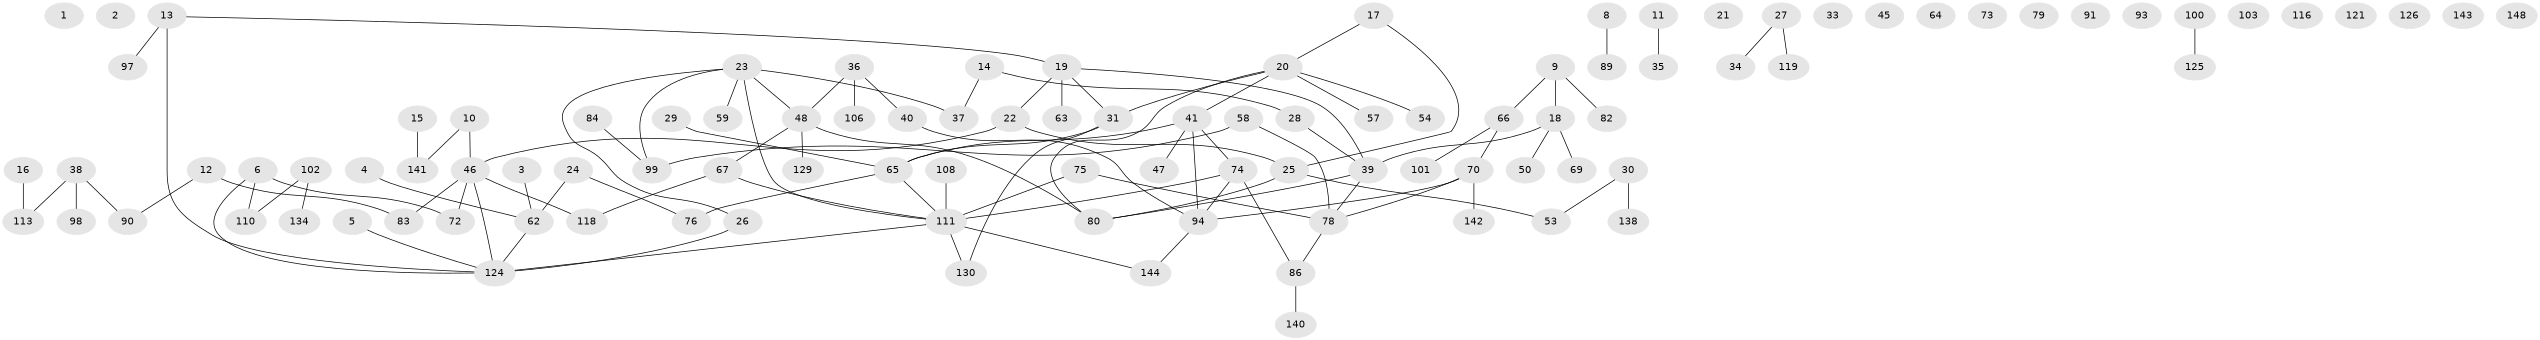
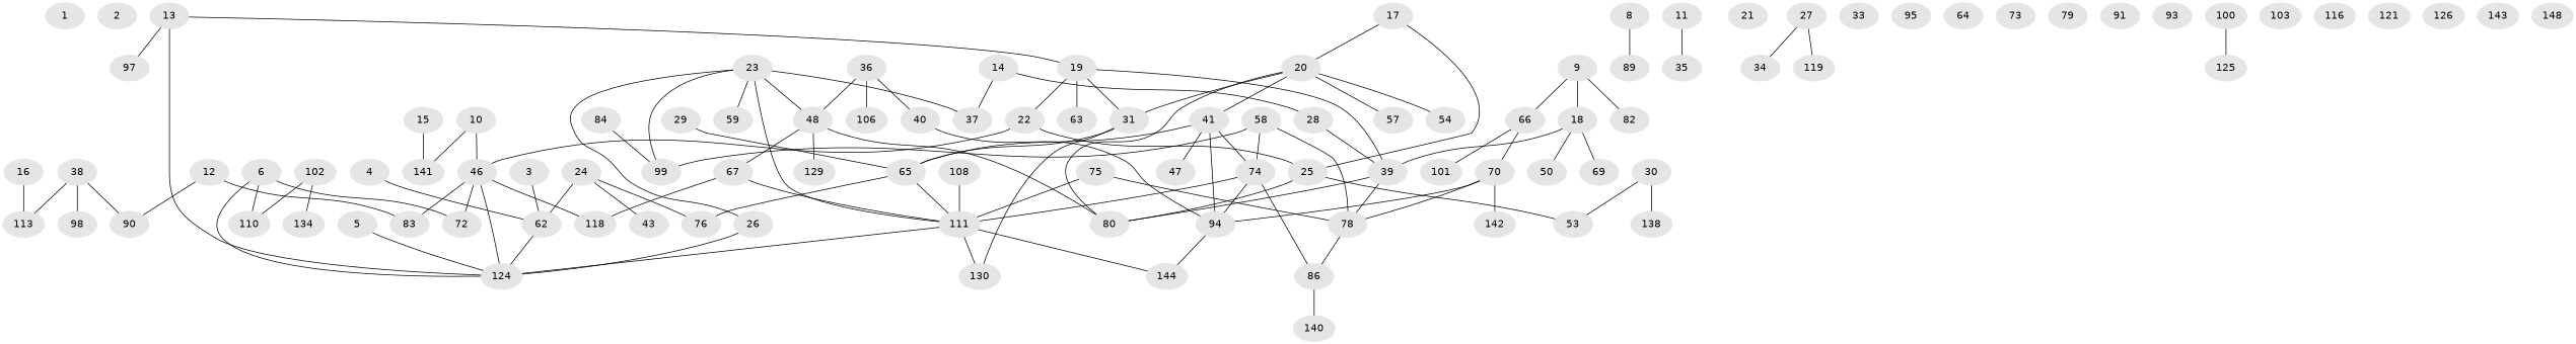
  graph {
    fontname="DejaVu Sans"
    node [color=gray90 fontname="DejaVu Sans" style=filled]
    edge [fontname="DejaVu Sans"]
    1
    2
    3 [super="+123"]
    62 [super="+77"]
    124 [super="+135"]
    4
    5 [super="+56"]
    6
    72
    110
    8
    89
    18 [super="+44"]
    39 [super="+68"]
    50
    69
    9
    66 [super="+92"]
    82
    70 [super="+120"]
    101
    10 [super="+32"]
    46 [super="+107"]
    141
    83
    118 [super="+145"]
    n27 [label=35]
    11
    12 [super="+35"]
    90
    13 [super="+51"]
    19 [super="+85"]
    97
    22 [super="+127"]
    31 [super="+61"]
    63
    14 [super="+60"]
    28 [super="+71"]
    37 [super="+49"]
    15
    16
    113
    20 [super="+109"]
    41 [super="+105"]
    54
    57
    80 [super="+115"]
    17
    25 [super="+88"]
    53
    78 [super="+128"]
    65 [super="+112"]
    130
    40 [super="+42"]
    94 [super="+131"]
    47
    74 [super="+137"]
    21
    23 [super="+87"]
    26
    48 [super="+136"]
    59 [super="+104"]
    99 [super="+133"]
    111 [super="+114"]
    67
    129
    144
    24 [super="+96"]
+   43 [super="+132"]
    76
    27 [super="+55"]
    34
    119
    29
    30 [super="+81"]
    138
    33
    36 [super="+52"]
    106
    38 [super="+146"]
    98
    86
-   45
+   45 [label=95]
    58 [super="+122"]
    64
    142
    73
    140 [super="+147"]
    75 [super="+139"]
    79
    84
    91
    93
    100
    125
    102
    134
    103
    108 [super="+117"]
    116
    121
    126
    143
    148
    3 -- 62
    62 -- 124
    4 -- 62
    5 -- 124
    6 -- 124
    6 -- 72
    6 -- 110
    8 -- 89
    18 -- 39
    18 -- 50
    18 -- 69
    39 -- 80
    39 -- 78
    9 -- 18
    9 -- 66
    9 -- 82
    66 -- 70
    66 -- 101
    70 -- 78
    70 -- 94
    70 -- 142
    10 -- 46
    10 -- 141
    46 -- 124
    46 -- 72
    46 -- 83
    46 -- 118
    11 -- n27
    12 -- 83
    12 -- 90
    13 -- 124
    13 -- 19
    13 -- 97
    19 -- 39
    19 -- 22
    19 -- 31
    19 -- 63
    22 -- 46
    22 -- 25
    31 -- 65
    31 -- 130
    14 -- 28
    14 -- 37
    28 -- 39
    15 -- 141
    16 -- 113
    20 -- 31
    20 -- 41
    20 -- 54
    20 -- 57
    20 -- 80
    41 -- 65
    41 -- 94
    41 -- 47
    41 -- 74
    17 -- 20
    17 -- 25
    25 -- 80
    25 -- 53
    78 -- 86
    65 -- 111
    65 -- 76
    40 -- 94
    94 -- 144
    74 -- 94
    74 -- 111
    74 -- 86
    23 -- 37
    23 -- 26
    23 -- 48
    23 -- 59
    23 -- 99
    23 -- 111
    26 -- 124
    48 -- 80
    48 -- 67
    48 -- 129
    111 -- 124
    111 -- 130
    111 -- 144
    67 -- 118
    67 -- 111
    24 -- 62
+   24 -- 43
    24 -- 76
    27 -- 34
    27 -- 119
    29 -- 65
    30 -- 53
    30 -- 138
    36 -- 40
    36 -- 48
    36 -- 106
    38 -- 90
    38 -- 113
    38 -- 98
    86 -- 140
    58 -- 78
+   58 -- 74
    58 -- 99
    75 -- 78
    75 -- 111
    84 -- 99
    100 -- 125
    102 -- 110
    102 -- 134
    108 -- 111
  }
